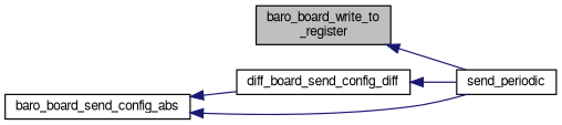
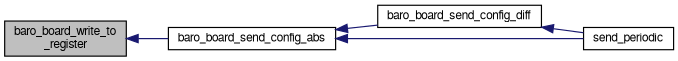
  digraph {
    rankdir=LR
    node [color=black fillcolor=white fontname=FreeSans fontsize=10 shape=record style=filled]
    edge [color=midnightblue dir=back fontname=FreeSans fontsize=10 labelfontname=FreeSans labelfontsize=10 style=solid]
    n1 [fillcolor=grey75 fontcolor=black height=0.2 label="baro_board_write_to\l_register" width=0.4]
    n2 [height=0.2 label=baro_board_send_config_abs width=0.4]
-   n3 [height=0.2 label=diff_board_send_config_diff width=0.4]
+   n3 [height=0.2 label=baro_board_send_config_diff width=0.4]
    n4 [height=0.2 label=send_periodic width=0.4]
-   n1 -> n4
+   n1 -> n2
    n2 -> n3
    n2 -> n4
    n3 -> n4
  }
